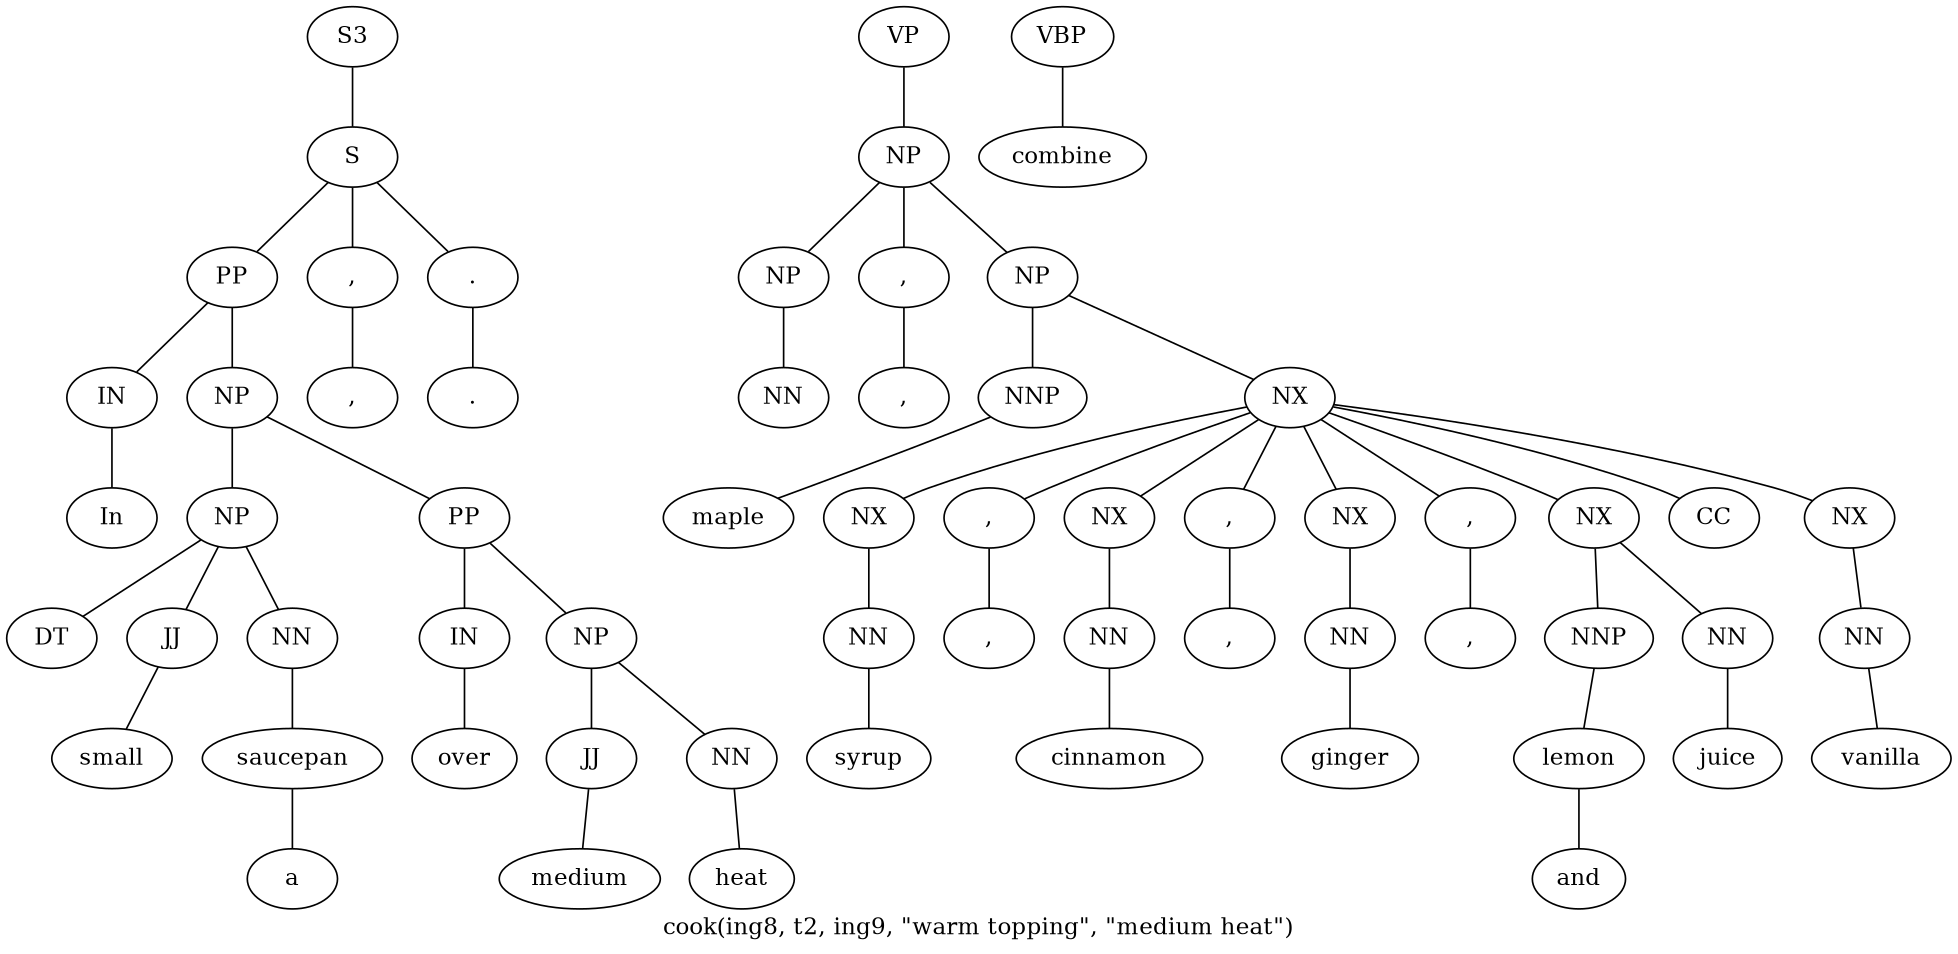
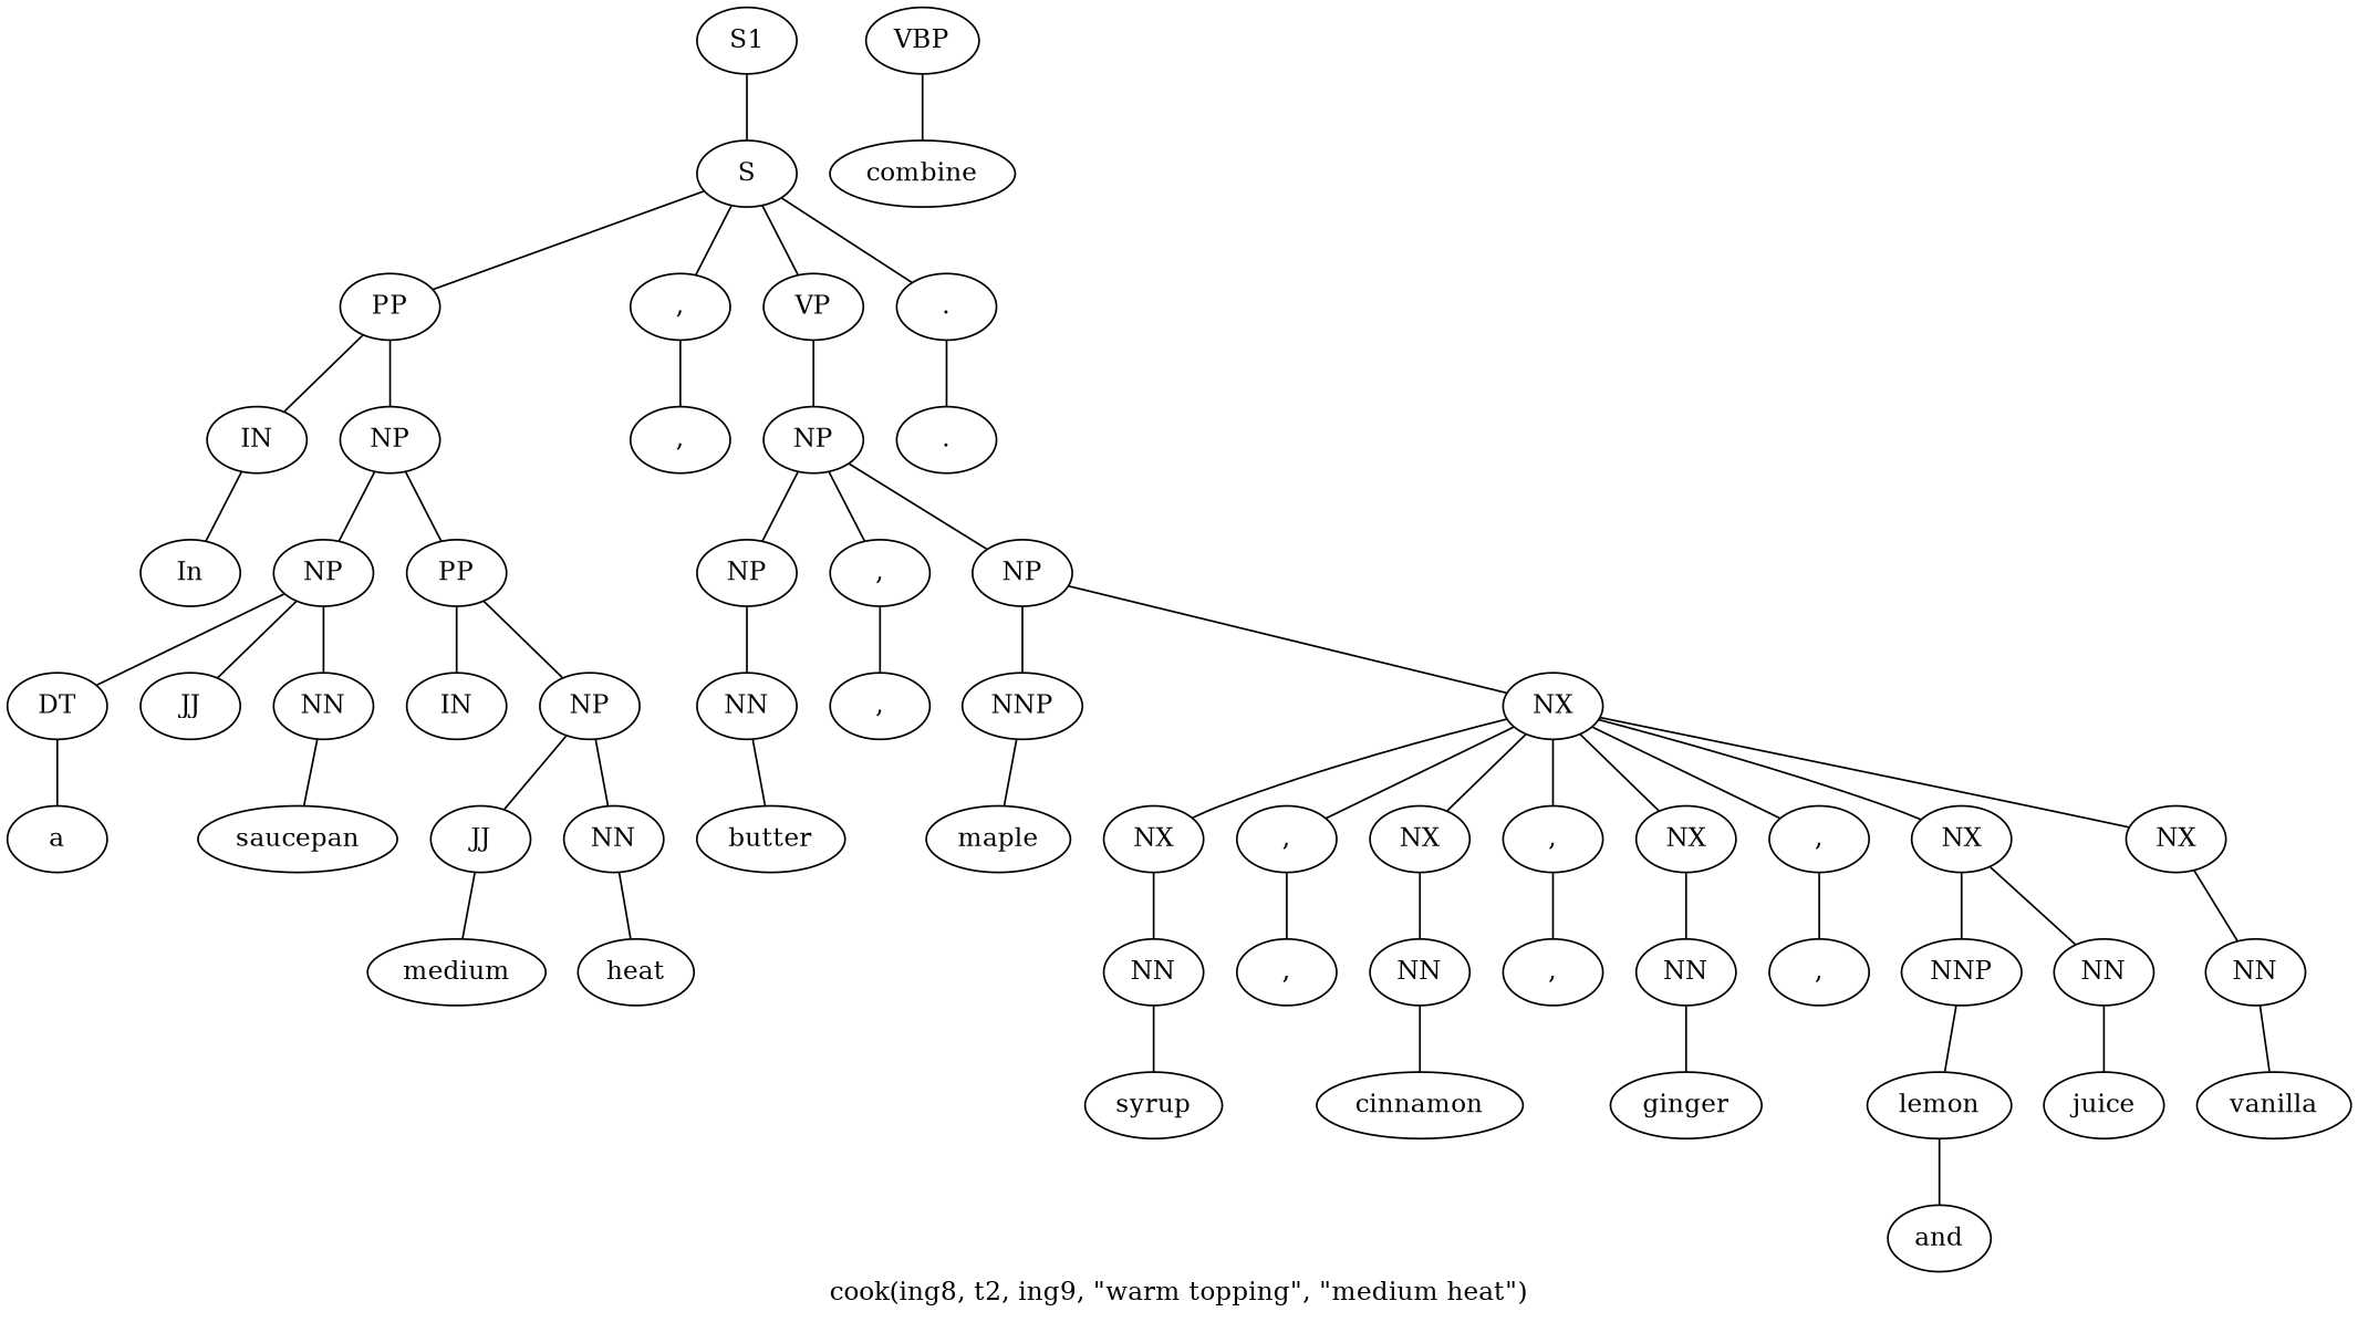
  graph {
    label="cook(ing8, t2, ing9, \"warm topping\", \"medium heat\")"
-   n1 [label=S3]
+   n1 [label=S1]
    n2 [label=S]
    n3 [label=PP]
    n4 [label=","]
    n5 [label=VP]
    n6 [label="."]
    n7 [label=IN]
    n8 [label=NP]
    n9 [label=","]
    n10 [label=NP]
    n11 [label="."]
    n12 [label=In]
    n13 [label=NP]
    n14 [label=PP]
    n15 [label=DT]
    n16 [label=JJ]
    n17 [label=NN]
    n18 [label=IN]
    n19 [label=NP]
    n20 [label=a]
-   n21 [label=small]
    n22 [label=saucepan]
-   n23 [label=over]
    n24 [label=JJ]
    n25 [label=NN]
    n26 [label=medium]
    n27 [label=heat]
    n28 [label=VBP]
    n29 [label=combine]
    n30 [label=NP]
    n31 [label=","]
    n32 [label=NP]
    n33 [label=NN]
    n34 [label=","]
    n35 [label=NNP]
    n36 [label=NX]
+   n37 [label=butter]
    n38 [label=maple]
    n39 [label=NX]
    n40 [label=","]
    n41 [label=NX]
    n42 [label=","]
    n43 [label=NX]
    n44 [label=","]
    n45 [label=NX]
-   n46 [label=CC]
    n47 [label=NX]
    n48 [label=NN]
    n49 [label=","]
    n50 [label=NN]
    n51 [label=","]
    n52 [label=NN]
    n53 [label=","]
    n54 [label=NNP]
    n55 [label=NN]
    n56 [label=NN]
    n57 [label=syrup]
    n58 [label=cinnamon]
    n59 [label=ginger]
    n60 [label=lemon]
    n61 [label=juice]
    n62 [label=and]
    n63 [label=vanilla]
    n1 -- n2
    n2 -- n3
    n2 -- n4
+   n2 -- n5
    n2 -- n6
    n3 -- n7
    n3 -- n8
    n4 -- n9
    n5 -- n10
    n6 -- n11
    n7 -- n12
    n8 -- n13
    n8 -- n14
    n10 -- n30
    n10 -- n31
    n10 -- n32
    n13 -- n15
    n13 -- n16
    n13 -- n17
    n14 -- n18
    n14 -- n19
-   n22 -- n20
-   n16 -- n21
+   n15 -- n20
    n17 -- n22
-   n18 -- n23
    n19 -- n24
    n19 -- n25
    n24 -- n26
    n25 -- n27
    n28 -- n29
    n30 -- n33
    n31 -- n34
    n32 -- n35
    n32 -- n36
+   n33 -- n37
    n35 -- n38
    n36 -- n39
    n36 -- n40
    n36 -- n41
    n36 -- n42
    n36 -- n43
    n36 -- n44
    n36 -- n45
-   n36 -- n46
    n36 -- n47
    n39 -- n48
    n40 -- n49
    n41 -- n50
    n42 -- n51
    n43 -- n52
    n44 -- n53
    n45 -- n54
    n45 -- n55
    n47 -- n56
    n48 -- n57
    n50 -- n58
    n52 -- n59
    n54 -- n60
    n55 -- n61
    n56 -- n63
    n60 -- n62
  }
